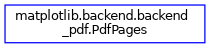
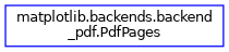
  digraph {
    rankdir=LR
-   n1 [color=blue fillcolor=white fontname=Helvetica fontsize=10 height=0.2 label="matplotlib.backend.backend\l_pdf.PdfPages" shape=box style=filled width=0.4]
+   n1 [color=blue fillcolor=white fontname=Helvetica fontsize=10 height=0.2 label="matplotlib.backends.backend\l_pdf.PdfPages" shape=box style=filled width=0.4]
  }
